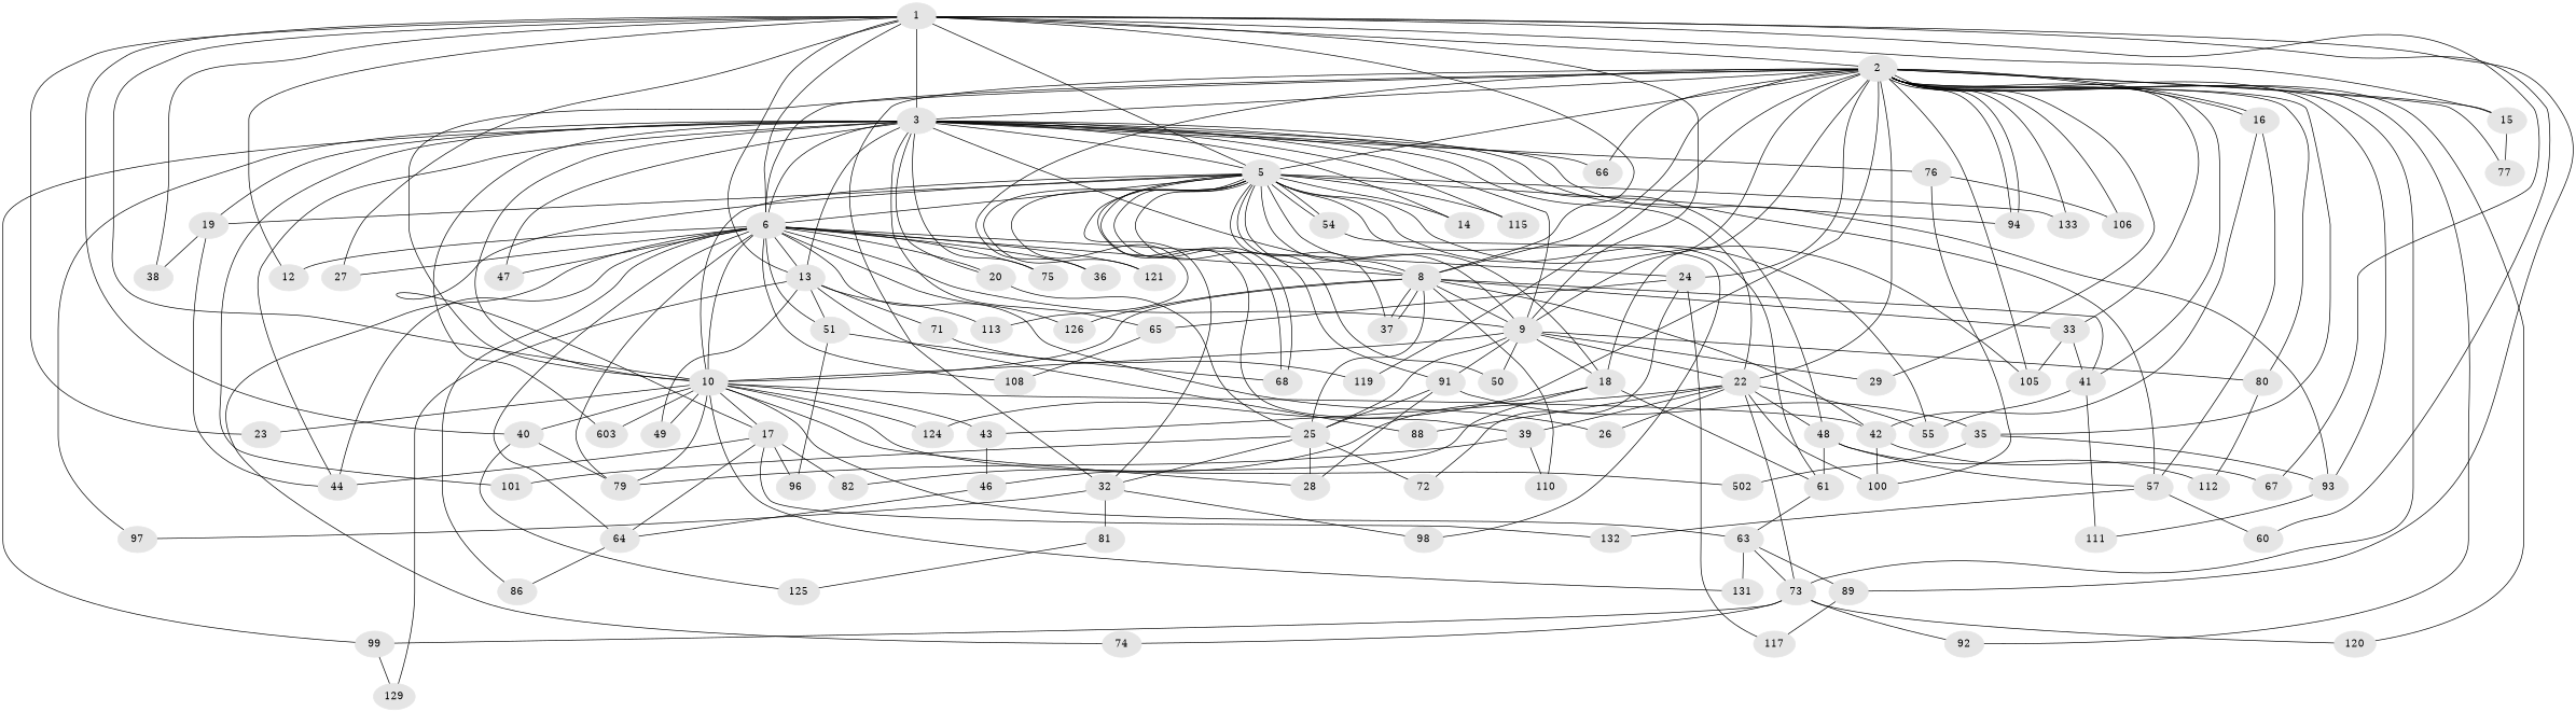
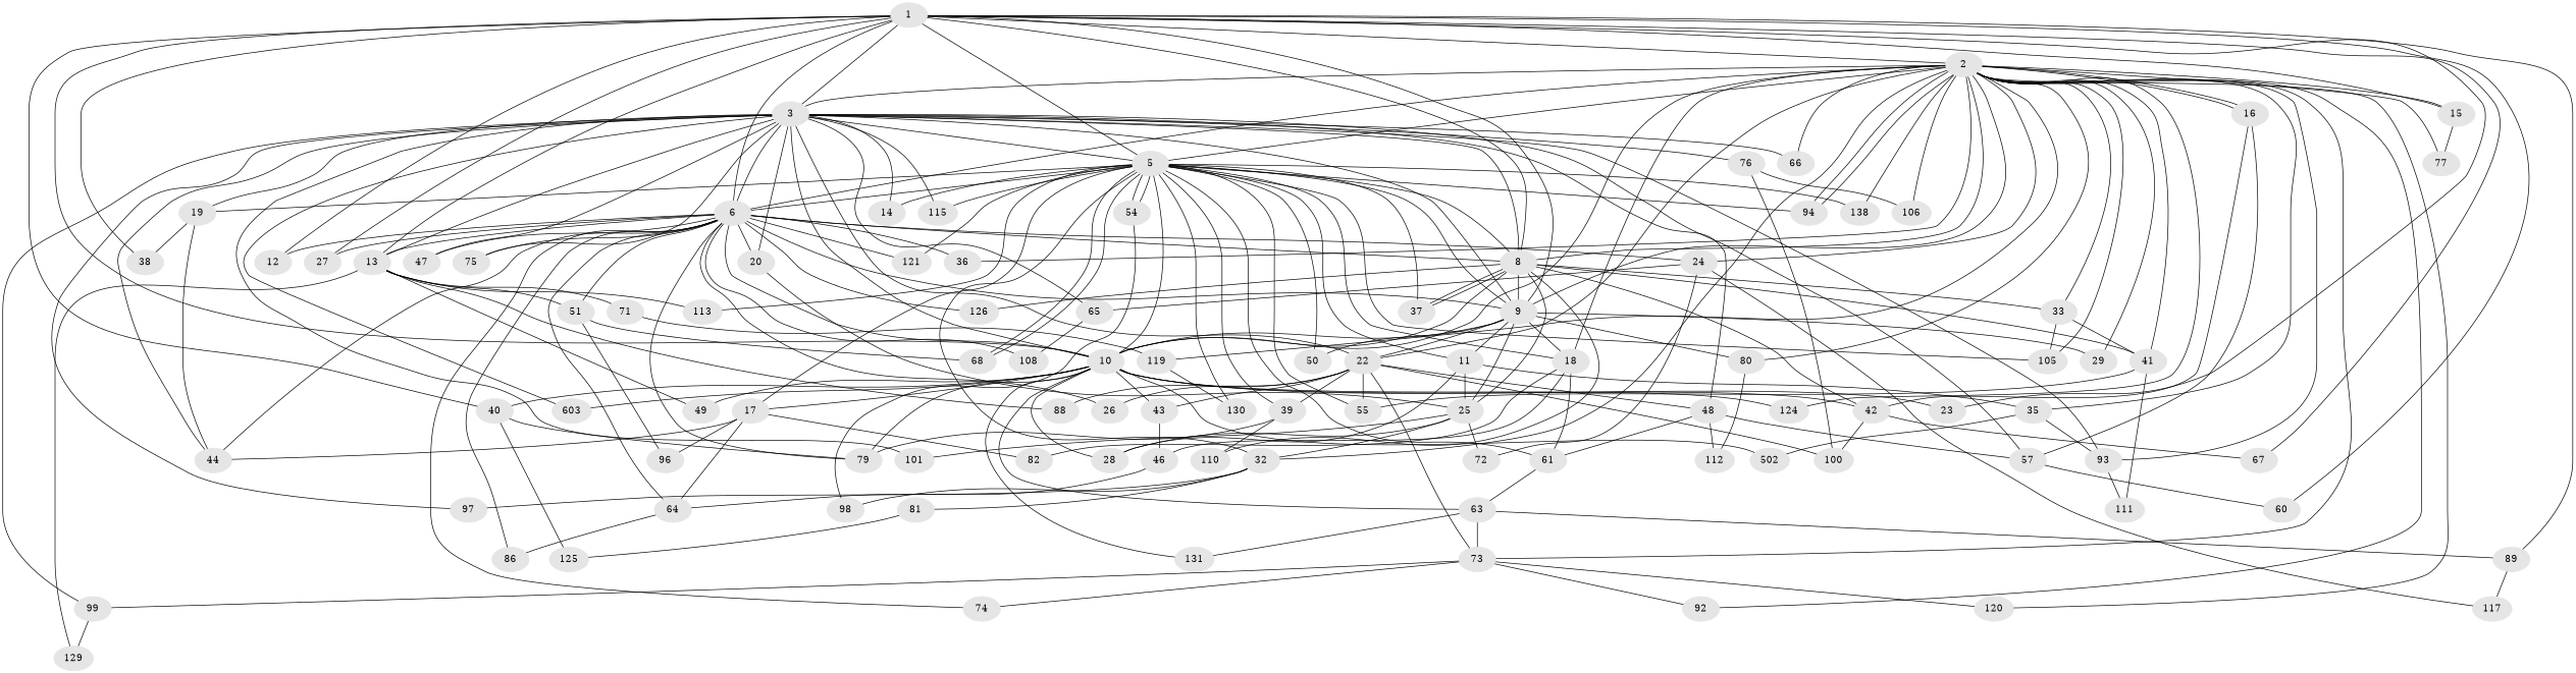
  graph {
    node [color=gray90 style=filled]
    1 [super="+56"]
    2 [super="+114"]
    3 [super="+4"]
    5 [super="+31"]
    6 [super="+7"]
    8 [super="+52"]
    9 [super="+45"]
    10 [super="+128"]
    12
    13 [super="+30"]
    15
    23
    27
    38
    40 [super="+123"]
    60
    67
    89
    16
    18 [super="+21"]
    22 [super="+62"]
    24
    29
    32 [super="+58"]
    33
    35
    36
    41 [super="+112"]
    66
    73 [super="+84"]
    77
    80
    92
    93 [super="+104"]
    94 [super="+95"]
    105 [super="+127"]
    106
    119
    120
    124
-   133
+   133 [label=138]
    14
    19 [super="+107"]
    20
    44
    47
    48 [super="+85"]
    57
    65
    75
    76 [super="+109"]
    97
    99
    101
    n55 [label=603]
    115
-   11 [label=91]
+   11
    17 [super="+59"]
    37 [super="+53"]
    39
    50
    54
    55 [super="+70"]
    61 [super="+90"]
    68
    113
    121
+   130
    26
    51 [super="+78"]
    64 [super="+91"]
    74
    79 [super="+83"]
    86
    108
    126
    25 [super="+34"]
    42 [super="+118"]
    110
    28 [super="+69"]
    43
    49
    63
    n84 [label=502]
    131
    71
    88
    129
    125
    117
    82
    46
    100
    72
    81
    98
    111
    n98 [label=112]
-   132
    96
    1 -- 2 [weight=2]
    1 -- 3 [weight=2]
    1 -- 5
    1 -- 6 [weight=2]
    1 -- 8
    1 -- 9
    1 -- 10
    1 -- 12
    1 -- 13
    1 -- 15
    1 -- 23
    1 -- 27
    1 -- 38
    1 -- 40
    1 -- 60
    1 -- 67
    1 -- 89
    2 -- 3 [weight=2]
    2 -- 5 [weight=2]
    2 -- 6 [weight=3]
    2 -- 8
    2 -- 9
    2 -- 10
    2 -- 15
    2 -- 16
    2 -- 16
    2 -- 18
    2 -- 22
    2 -- 24
    2 -- 29
    2 -- 32
    2 -- 33
    2 -- 35
    2 -- 36
    2 -- 41
    2 -- 66
    2 -- 73
    2 -- 77
    2 -- 80
    2 -- 92
    2 -- 93
    2 -- 94
    2 -- 94
    2 -- 105
    2 -- 106
    2 -- 119
    2 -- 120
    2 -- 124
    2 -- 133
    3 -- 5 [weight=2]
    3 -- 6 [weight=4]
    3 -- 8 [weight=2]
    3 -- 9 [weight=2]
    3 -- 10 [weight=3]
    3 -- 13
    3 -- 22
    3 -- 66
    3 -- 93
    3 -- 14
    3 -- 19
    3 -- 20
    3 -- 44
    3 -- 47
    3 -- 48
    3 -- 57
    3 -- 65
    3 -- 75
    3 -- 76 [weight=2]
    3 -- 97
    3 -- 99
    3 -- 101
    3 -- n55
    3 -- 115
    5 -- 6 [weight=2]
    5 -- 8
    5 -- 9
    5 -- 10
    5 -- 18
    5 -- 32
    5 -- 94
    5 -- 105
    5 -- 133
    5 -- 14
    5 -- 19
    5 -- 115
    5 -- 11
    5 -- 17
    5 -- 37
    5 -- 39
    5 -- 50
    5 -- 54
    5 -- 54
    5 -- 55
    5 -- 61
    5 -- 68
    5 -- 68
    5 -- 113
    5 -- 121
+   5 -- 130
    6 -- 8 [weight=2]
    6 -- 9 [weight=2]
    6 -- 10 [weight=2]
    6 -- 12
    6 -- 13
    6 -- 27
    6 -- 24
    6 -- 36
    6 -- 20
    6 -- 44
    6 -- 47
    6 -- 75
    6 -- 121
    6 -- 26
    6 -- 51
    6 -- 64
    6 -- 74
    6 -- 79
    6 -- 86
    6 -- 108
    6 -- 126
    8 -- 9
    8 -- 10
    8 -- 33
    8 -- 41
    8 -- 37
    8 -- 37
    8 -- 126
    8 -- 25 [weight=2]
    8 -- 42
    8 -- 110
    9 -- 10
    9 -- 18
    9 -- 22
    9 -- 29
    9 -- 80
    9 -- 11
    9 -- 50
    9 -- 25
    10 -- 23
    10 -- 40
    10 -- 124
    10 -- n55
    10 -- 17
    10 -- 79
    10 -- 42
    10 -- 28
    10 -- 43
    10 -- 49
    10 -- 63
    10 -- n84
    10 -- 131
    13 -- 113
    13 -- 51
    13 -- 49
    13 -- 71 [weight=2]
    13 -- 88
    13 -- 129
    15 -- 77
    40 -- 79
    40 -- 125
    89 -- 117
    16 -- 57
    16 -- 42
    18 -- 61
    18 -- 82
    18 -- 46
    22 -- 73
    22 -- 48
    22 -- 39
    22 -- 55
    22 -- 26
    22 -- 43
    22 -- 88
    22 -- 100
    24 -- 65
    24 -- 117
    24 -- 72
    32 -- 97
    32 -- 81 [weight=2]
    32 -- 98
    33 -- 41
    33 -- 105
    35 -- 93
    35 -- n84
    41 -- 55
    41 -- 111
    73 -- 92
    73 -- 120
    73 -- 99
    73 -- 74
    80 -- n98
    93 -- 111
+   119 -- 130
    19 -- 38
    19 -- 44
    20 -- 25
    48 -- 57
    48 -- 61
    48 -- n98
    57 -- 60
-   57 -- 132
    65 -- 108
    76 -- 106
    76 -- 100
    99 -- 129
    11 -- 35
    11 -- 25
    11 -- 28
    17 -- 44
    17 -- 64
    17 -- 82
-   17 -- 132
    17 -- 96
    39 -- 79
    39 -- 110
    54 -- 98
    61 -- 63
    51 -- 68
    51 -- 96
    64 -- 86
    25 -- 32
    25 -- 101
    25 -- 28
    25 -- 72
    42 -- 67
    42 -- 100
    43 -- 46
    63 -- 89
    63 -- 73
    63 -- 131
    71 -- 119
    46 -- 64
    81 -- 125
  }
